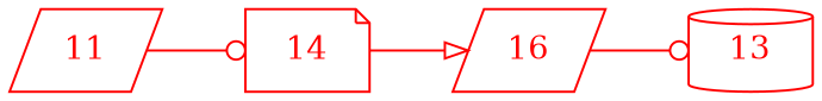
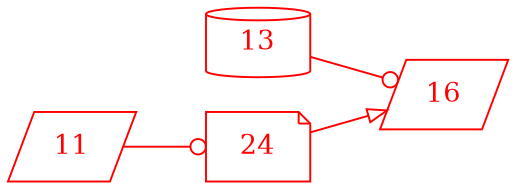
  digraph {
    rankdir=LR
    node [color=red fillcolor=white fontcolor=red shape=parallelogram style=filled]
    edge [arrowhead=odot color=red]
-   14 [shape=note]
+   14 [shape=note label=24]
    11
    16
    13 [shape=cylinder]
    14 -> 16 [arrowhead=onormal]
    11 -> 14
-   16 -> 13
+   13 -> 16
  }
